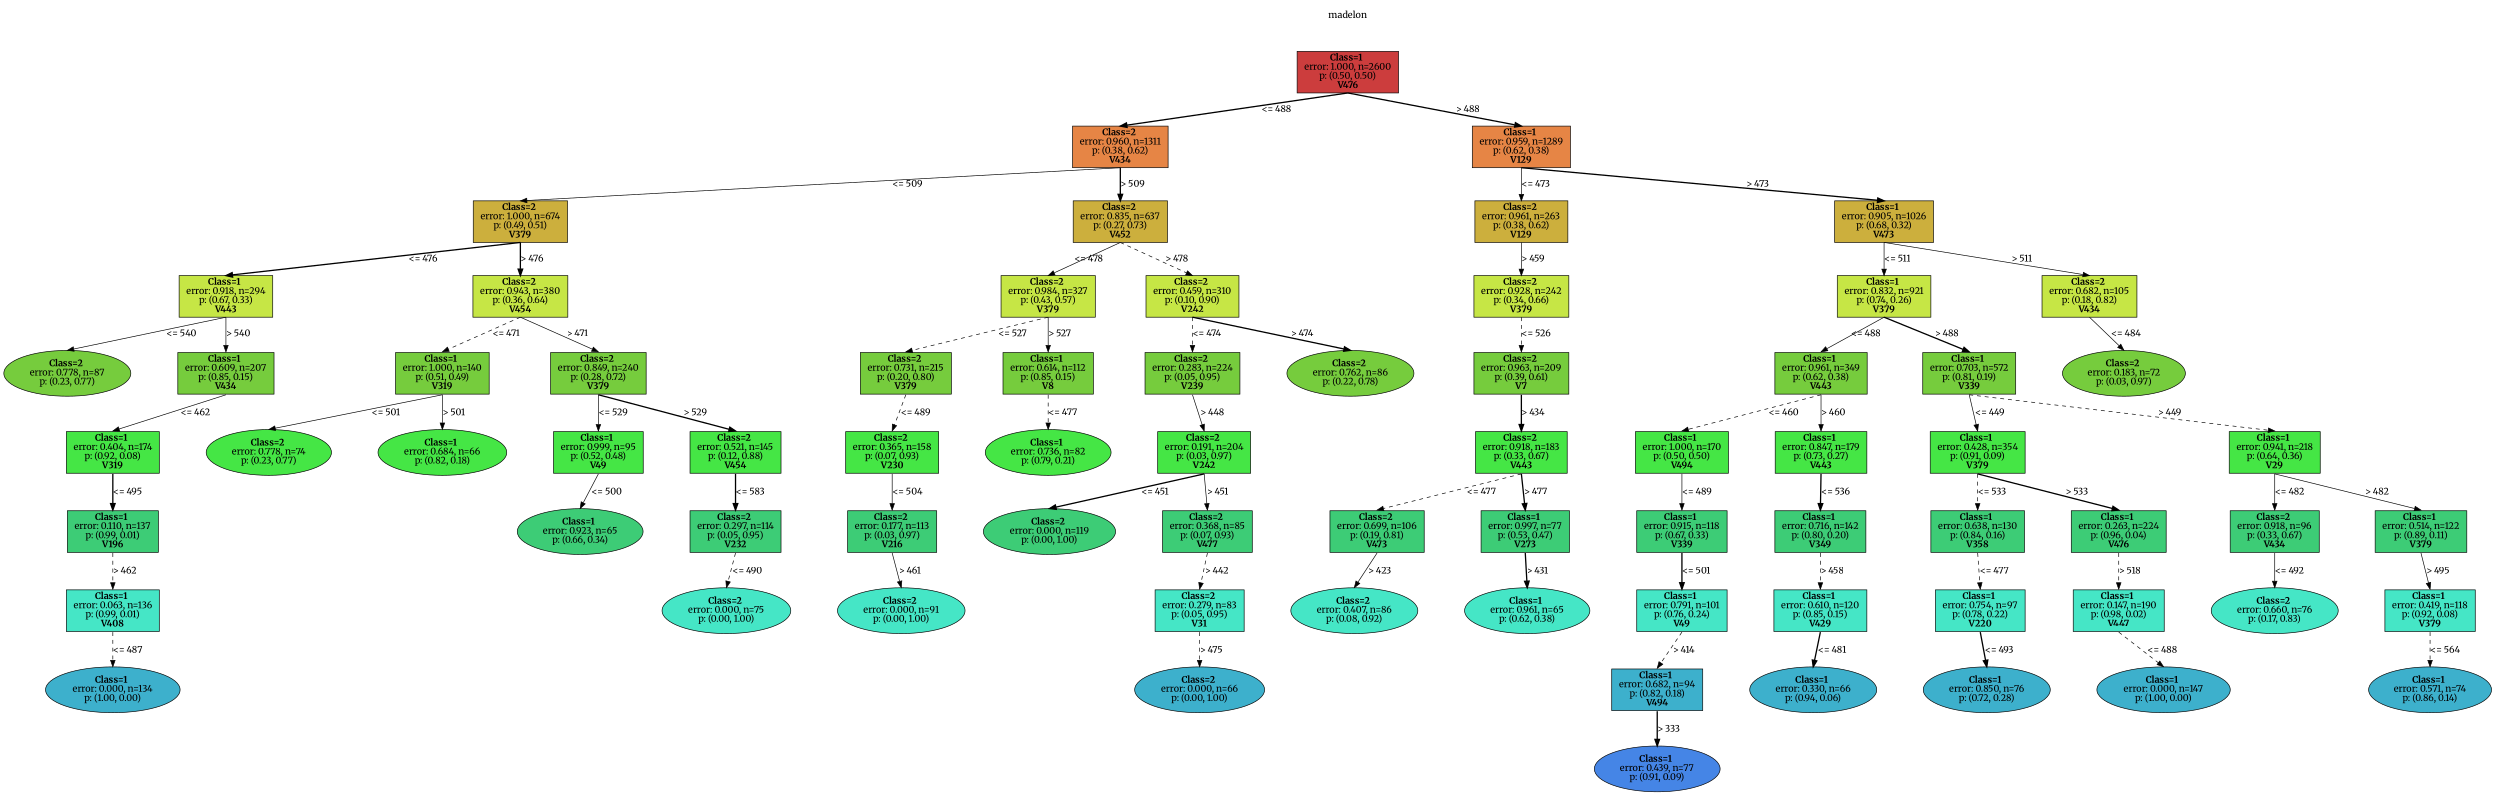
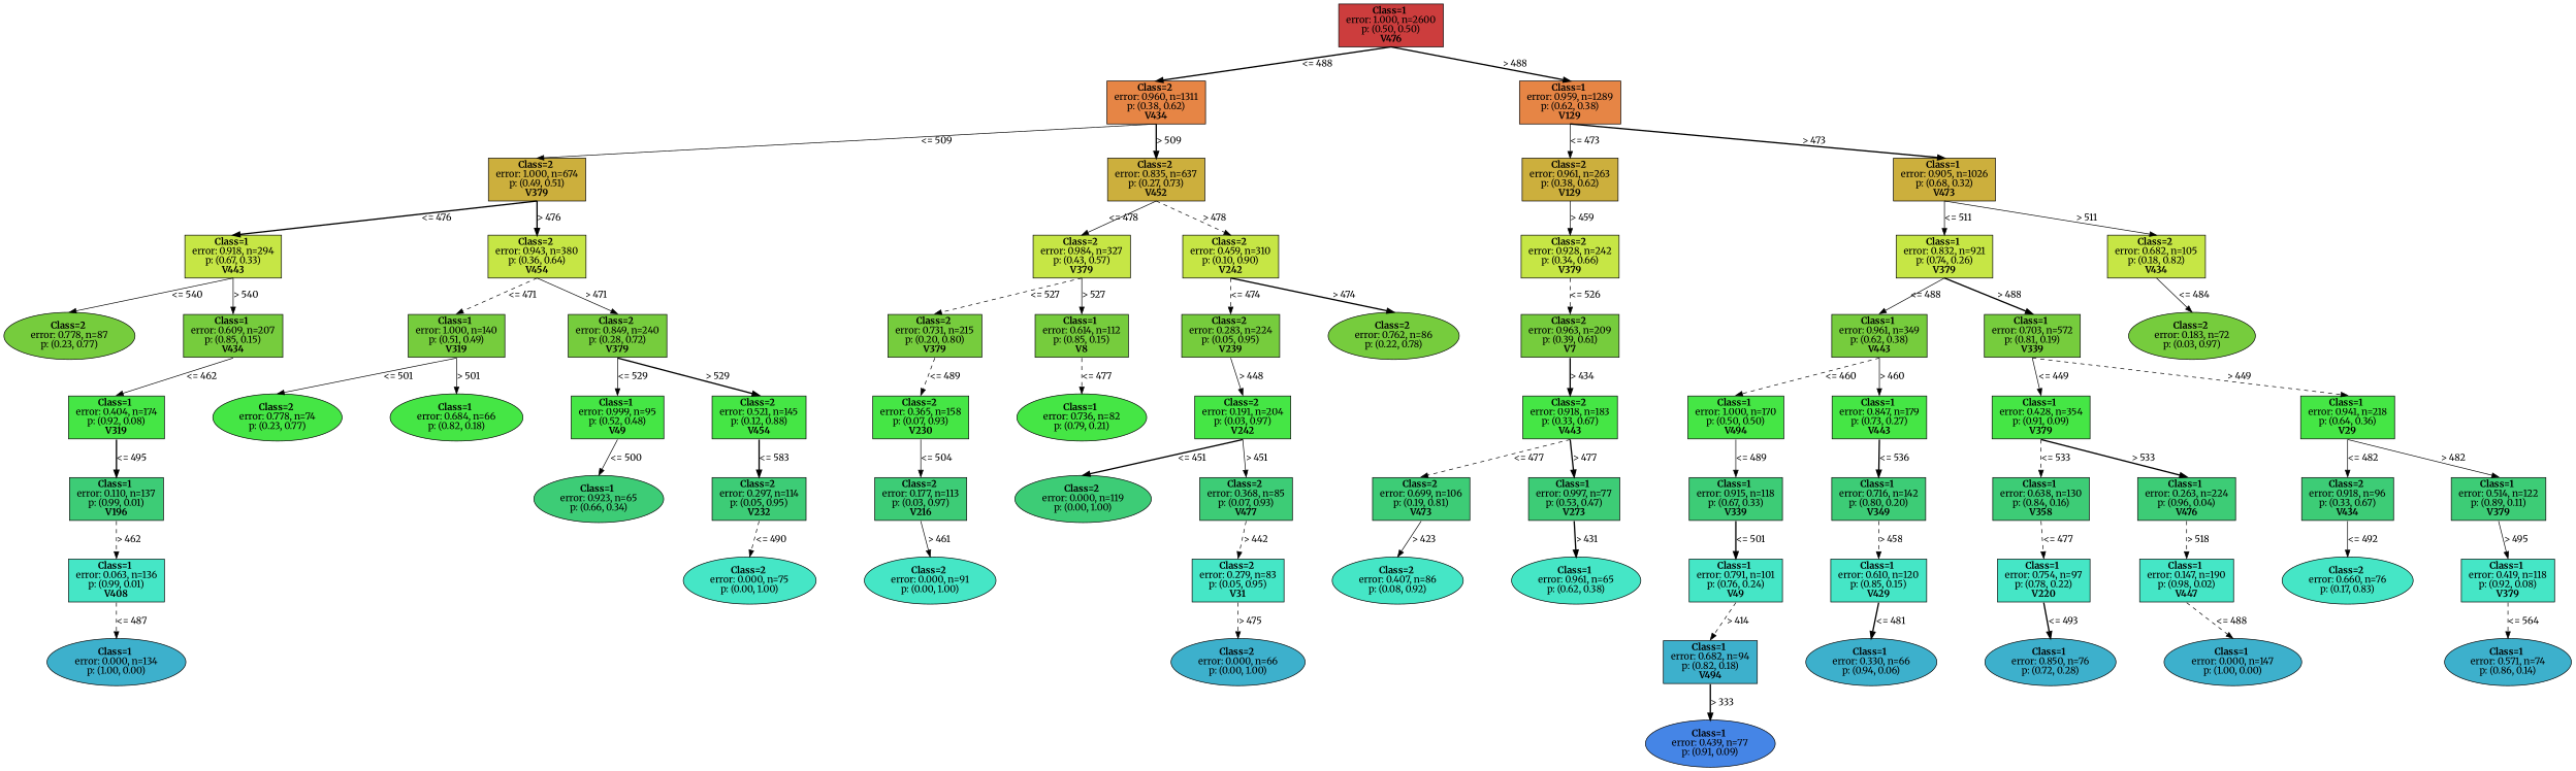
  digraph {
    nodesep=1
    ranksep=0.5
    splines=false
    fontname=Merriweather
    node [color=black fillcolor="0.400 0.7 0.800" fontname=Merriweather shape=rect style=filled]
    edge [fontname=Merriweather headport=n style=solid tailport=s]
-   n1 [fillcolor=white label=madelon shape=plaintext]
    n2 [fillcolor="0.000 0.7 0.800" label=<<b> Class=1 </b> <br/> error: 1.000, n=2600 <br/> p: (0.50, 0.50) <br/><b>V476</b>>]
    n3 [fillcolor="0.067 0.7 0.900" label=<<b> Class=2 </b> <br/> error: 0.960, n=1311 <br/> p: (0.38, 0.62) <br/><b>V434</b>>]
    n4 [fillcolor="0.067 0.7 0.900" label=<<b> Class=1 </b> <br/> error: 0.959, n=1289 <br/> p: (0.62, 0.38) <br/><b>V129</b>>]
    n5 [fillcolor="0.133 0.7 0.800" label=<<b> Class=2 </b> <br/> error: 1.000, n=674 <br/> p: (0.49, 0.51) <br/><b>V379</b>>]
    n6 [fillcolor="0.133 0.7 0.800" label=<<b> Class=2 </b> <br/> error: 0.835, n=637 <br/> p: (0.27, 0.73) <br/><b>V452</b>>]
    n7 [fillcolor="0.200 0.7 0.900" label=<<b> Class=1 </b> <br/> error: 0.918, n=294 <br/> p: (0.67, 0.33) <br/><b>V443</b>>]
    n8 [fillcolor="0.200 0.7 0.900" label=<<b> Class=2 </b> <br/> error: 0.943, n=380 <br/> p: (0.36, 0.64) <br/><b>V454</b>>]
    n9 [fillcolor="0.267 0.7 0.800" label=<<b> Class=2 </b> <br/> error: 0.778, n=87 <br/> p: (0.23, 0.77) > shape=oval]
    n10 [fillcolor="0.267 0.7 0.800" label=<<b> Class=1 </b> <br/> error: 0.609, n=207 <br/> p: (0.85, 0.15) <br/><b>V434</b>>]
    n11 [fillcolor="0.333 0.7 0.900" label=<<b> Class=1 </b> <br/> error: 0.404, n=174 <br/> p: (0.92, 0.08) <br/><b>V319</b>>]
    n12 [label=<<b> Class=1 </b> <br/> error: 0.110, n=137 <br/> p: (0.99, 0.01) <br/><b>V196</b>>]
    n13 [fillcolor="0.467 0.7 0.900" label=<<b> Class=1 </b> <br/> error: 0.063, n=136 <br/> p: (0.99, 0.01) <br/><b>V408</b>>]
    n14 [fillcolor="0.533 0.7 0.800" label=<<b> Class=1 </b> <br/> error: 0.000, n=134 <br/> p: (1.00, 0.00) > shape=oval]
    n15 [fillcolor="0.267 0.7 0.800" label=<<b> Class=1 </b> <br/> error: 1.000, n=140 <br/> p: (0.51, 0.49) <br/><b>V319</b>>]
    n16 [fillcolor="0.267 0.7 0.800" label=<<b> Class=2 </b> <br/> error: 0.849, n=240 <br/> p: (0.28, 0.72) <br/><b>V379</b>>]
    n17 [fillcolor="0.333 0.7 0.900" label=<<b> Class=2 </b> <br/> error: 0.778, n=74 <br/> p: (0.23, 0.77) > shape=oval]
    n18 [fillcolor="0.333 0.7 0.900" label=<<b> Class=1 </b> <br/> error: 0.684, n=66 <br/> p: (0.82, 0.18) > shape=oval]
    n19 [fillcolor="0.333 0.7 0.900" label=<<b> Class=1 </b> <br/> error: 0.999, n=95 <br/> p: (0.52, 0.48) <br/><b>V49</b>>]
    n20 [fillcolor="0.333 0.7 0.900" label=<<b> Class=2 </b> <br/> error: 0.521, n=145 <br/> p: (0.12, 0.88) <br/><b>V454</b>>]
    n21 [label=<<b> Class=1 </b> <br/> error: 0.923, n=65 <br/> p: (0.66, 0.34) > shape=oval]
    n22 [label=<<b> Class=2 </b> <br/> error: 0.297, n=114 <br/> p: (0.05, 0.95) <br/><b>V232</b>>]
    n23 [fillcolor="0.467 0.7 0.900" label=<<b> Class=2 </b> <br/> error: 0.000, n=75 <br/> p: (0.00, 1.00) > shape=oval]
    n24 [fillcolor="0.200 0.7 0.900" label=<<b> Class=2 </b> <br/> error: 0.984, n=327 <br/> p: (0.43, 0.57) <br/><b>V379</b>>]
    n25 [fillcolor="0.200 0.7 0.900" label=<<b> Class=2 </b> <br/> error: 0.459, n=310 <br/> p: (0.10, 0.90) <br/><b>V242</b>>]
    n26 [fillcolor="0.267 0.7 0.800" label=<<b> Class=2 </b> <br/> error: 0.731, n=215 <br/> p: (0.20, 0.80) <br/><b>V379</b>>]
    n27 [fillcolor="0.267 0.7 0.800" label=<<b> Class=1 </b> <br/> error: 0.614, n=112 <br/> p: (0.85, 0.15) <br/><b>V8</b>>]
    n28 [fillcolor="0.333 0.7 0.900" label=<<b> Class=2 </b> <br/> error: 0.365, n=158 <br/> p: (0.07, 0.93) <br/><b>V230</b>>]
    n29 [label=<<b> Class=2 </b> <br/> error: 0.177, n=113 <br/> p: (0.03, 0.97) <br/><b>V216</b>>]
    n30 [fillcolor="0.467 0.7 0.900" label=<<b> Class=2 </b> <br/> error: 0.000, n=91 <br/> p: (0.00, 1.00) > shape=oval]
    n31 [fillcolor="0.333 0.7 0.900" label=<<b> Class=1 </b> <br/> error: 0.736, n=82 <br/> p: (0.79, 0.21) > shape=oval]
    n32 [fillcolor="0.267 0.7 0.800" label=<<b> Class=2 </b> <br/> error: 0.283, n=224 <br/> p: (0.05, 0.95) <br/><b>V239</b>>]
    n33 [fillcolor="0.267 0.7 0.800" label=<<b> Class=2 </b> <br/> error: 0.762, n=86 <br/> p: (0.22, 0.78) > shape=oval]
    n34 [fillcolor="0.333 0.7 0.900" label=<<b> Class=2 </b> <br/> error: 0.191, n=204 <br/> p: (0.03, 0.97) <br/><b>V242</b>>]
    n35 [label=<<b> Class=2 </b> <br/> error: 0.000, n=119 <br/> p: (0.00, 1.00) > shape=oval]
    n36 [label=<<b> Class=2 </b> <br/> error: 0.368, n=85 <br/> p: (0.07, 0.93) <br/><b>V477</b>>]
    n37 [fillcolor="0.467 0.7 0.900" label=<<b> Class=2 </b> <br/> error: 0.279, n=83 <br/> p: (0.05, 0.95) <br/><b>V31</b>>]
    n38 [fillcolor="0.533 0.7 0.800" label=<<b> Class=2 </b> <br/> error: 0.000, n=66 <br/> p: (0.00, 1.00) > shape=oval]
    n39 [fillcolor="0.133 0.7 0.800" label=<<b> Class=2 </b> <br/> error: 0.961, n=263 <br/> p: (0.38, 0.62) <br/><b>V129</b>>]
    n40 [fillcolor="0.133 0.7 0.800" label=<<b> Class=1 </b> <br/> error: 0.905, n=1026 <br/> p: (0.68, 0.32) <br/><b>V473</b>>]
    n41 [fillcolor="0.200 0.7 0.900" label=<<b> Class=2 </b> <br/> error: 0.928, n=242 <br/> p: (0.34, 0.66) <br/><b>V379</b>>]
    n42 [fillcolor="0.267 0.7 0.800" label=<<b> Class=2 </b> <br/> error: 0.963, n=209 <br/> p: (0.39, 0.61) <br/><b>V7</b>>]
    n43 [fillcolor="0.333 0.7 0.900" label=<<b> Class=2 </b> <br/> error: 0.918, n=183 <br/> p: (0.33, 0.67) <br/><b>V443</b>>]
    n44 [label=<<b> Class=2 </b> <br/> error: 0.699, n=106 <br/> p: (0.19, 0.81) <br/><b>V473</b>>]
    n45 [label=<<b> Class=1 </b> <br/> error: 0.997, n=77 <br/> p: (0.53, 0.47) <br/><b>V273</b>>]
    n46 [fillcolor="0.467 0.7 0.900" label=<<b> Class=2 </b> <br/> error: 0.407, n=86 <br/> p: (0.08, 0.92) > shape=oval]
    n47 [fillcolor="0.467 0.7 0.900" label=<<b> Class=1 </b> <br/> error: 0.961, n=65 <br/> p: (0.62, 0.38) > shape=oval]
    n48 [fillcolor="0.200 0.7 0.900" label=<<b> Class=1 </b> <br/> error: 0.832, n=921 <br/> p: (0.74, 0.26) <br/><b>V379</b>>]
    n49 [fillcolor="0.200 0.7 0.900" label=<<b> Class=2 </b> <br/> error: 0.682, n=105 <br/> p: (0.18, 0.82) <br/><b>V434</b>>]
    n50 [fillcolor="0.267 0.7 0.800" label=<<b> Class=1 </b> <br/> error: 0.961, n=349 <br/> p: (0.62, 0.38) <br/><b>V443</b>>]
    n51 [fillcolor="0.267 0.7 0.800" label=<<b> Class=1 </b> <br/> error: 0.703, n=572 <br/> p: (0.81, 0.19) <br/><b>V339</b>>]
    n52 [fillcolor="0.333 0.7 0.900" label=<<b> Class=1 </b> <br/> error: 1.000, n=170 <br/> p: (0.50, 0.50) <br/><b>V494</b>>]
    n53 [fillcolor="0.333 0.7 0.900" label=<<b> Class=1 </b> <br/> error: 0.847, n=179 <br/> p: (0.73, 0.27) <br/><b>V443</b>>]
    n54 [label=<<b> Class=1 </b> <br/> error: 0.915, n=118 <br/> p: (0.67, 0.33) <br/><b>V339</b>>]
    n55 [fillcolor="0.467 0.7 0.900" label=<<b> Class=1 </b> <br/> error: 0.791, n=101 <br/> p: (0.76, 0.24) <br/><b>V49</b>>]
    n56 [fillcolor="0.533 0.7 0.800" label=<<b> Class=1 </b> <br/> error: 0.682, n=94 <br/> p: (0.82, 0.18) <br/><b>V494</b>>]
    n57 [fillcolor="0.600 0.7 0.900" label=<<b> Class=1 </b> <br/> error: 0.439, n=77 <br/> p: (0.91, 0.09) > shape=oval]
    n58 [label=<<b> Class=1 </b> <br/> error: 0.716, n=142 <br/> p: (0.80, 0.20) <br/><b>V349</b>>]
    n59 [fillcolor="0.467 0.7 0.900" label=<<b> Class=1 </b> <br/> error: 0.610, n=120 <br/> p: (0.85, 0.15) <br/><b>V429</b>>]
    n60 [fillcolor="0.533 0.7 0.800" label=<<b> Class=1 </b> <br/> error: 0.330, n=66 <br/> p: (0.94, 0.06) > shape=oval]
    n61 [fillcolor="0.333 0.7 0.900" label=<<b> Class=1 </b> <br/> error: 0.428, n=354 <br/> p: (0.91, 0.09) <br/><b>V379</b>>]
    n62 [fillcolor="0.333 0.7 0.900" label=<<b> Class=1 </b> <br/> error: 0.941, n=218 <br/> p: (0.64, 0.36) <br/><b>V29</b>>]
    n63 [label=<<b> Class=1 </b> <br/> error: 0.638, n=130 <br/> p: (0.84, 0.16) <br/><b>V358</b>>]
    n64 [label=<<b> Class=1 </b> <br/> error: 0.263, n=224 <br/> p: (0.96, 0.04) <br/><b>V476</b>>]
    n65 [fillcolor="0.467 0.7 0.900" label=<<b> Class=1 </b> <br/> error: 0.754, n=97 <br/> p: (0.78, 0.22) <br/><b>V220</b>>]
    n66 [fillcolor="0.533 0.7 0.800" label=<<b> Class=1 </b> <br/> error: 0.850, n=76 <br/> p: (0.72, 0.28) > shape=oval]
    n67 [fillcolor="0.467 0.7 0.900" label=<<b> Class=1 </b> <br/> error: 0.147, n=190 <br/> p: (0.98, 0.02) <br/><b>V447</b>>]
    n68 [fillcolor="0.533 0.7 0.800" label=<<b> Class=1 </b> <br/> error: 0.000, n=147 <br/> p: (1.00, 0.00) > shape=oval]
    n69 [label=<<b> Class=2 </b> <br/> error: 0.918, n=96 <br/> p: (0.33, 0.67) <br/><b>V434</b>>]
    n70 [label=<<b> Class=1 </b> <br/> error: 0.514, n=122 <br/> p: (0.89, 0.11) <br/><b>V379</b>>]
    n71 [fillcolor="0.467 0.7 0.900" label=<<b> Class=2 </b> <br/> error: 0.660, n=76 <br/> p: (0.17, 0.83) > shape=oval]
    n72 [fillcolor="0.467 0.7 0.900" label=<<b> Class=1 </b> <br/> error: 0.419, n=118 <br/> p: (0.92, 0.08) <br/><b>V379</b>>]
    n73 [fillcolor="0.533 0.7 0.800" label=<<b> Class=1 </b> <br/> error: 0.571, n=74 <br/> p: (0.86, 0.14) > shape=oval]
    n74 [fillcolor="0.267 0.7 0.800" label=<<b> Class=2 </b> <br/> error: 0.183, n=72 <br/> p: (0.03, 0.97) > shape=oval]
-   n1 -> n2 [style=invis]
    n2 -> n3 [label="<= 488" style=bold]
    n2 -> n4 [label="> 488" style=bold]
    n3 -> n5 [label="<= 509"]
    n3 -> n6 [label="> 509" style=bold]
    n4 -> n39 [label="<= 473"]
    n4 -> n40 [label="> 473" style=bold]
    n5 -> n7 [label="<= 476" style=bold]
    n5 -> n8 [label="> 476" style=bold]
    n6 -> n24 [label="<= 478"]
    n6 -> n25 [label="> 478" style=dashed]
    n7 -> n9 [label="<= 540"]
    n7 -> n10 [label="> 540"]
    n8 -> n15 [label="<= 471" style=dashed]
    n8 -> n16 [label="> 471"]
    n10 -> n11 [label="<= 462"]
    n11 -> n12 [label="<= 495" style=bold]
    n12 -> n13 [label="> 462" style=dashed]
    n13 -> n14 [label="<= 487" style=dashed]
    n15 -> n17 [label="<= 501"]
    n15 -> n18 [label="> 501"]
    n16 -> n19 [label="<= 529"]
    n16 -> n20 [label="> 529" style=bold]
    n19 -> n21 [label="<= 500"]
    n20 -> n22 [label="<= 583" style=bold]
    n22 -> n23 [label="<= 490" style=dashed]
    n24 -> n26 [label="<= 527" style=dashed]
    n24 -> n27 [label="> 527"]
    n25 -> n32 [label="<= 474" style=dashed]
    n25 -> n33 [label="> 474" style=bold]
    n26 -> n28 [label="<= 489" style=dashed]
    n27 -> n31 [label="<= 477" style=dashed]
    n28 -> n29 [label="<= 504"]
    n29 -> n30 [label="> 461"]
    n32 -> n34 [label="> 448"]
    n34 -> n35 [label="<= 451" style=bold]
    n34 -> n36 [label="> 451"]
    n36 -> n37 [label="> 442" style=dashed]
    n37 -> n38 [label="> 475" style=dashed]
    n39 -> n41 [label="> 459"]
    n40 -> n48 [label="<= 511"]
    n40 -> n49 [label="> 511"]
    n41 -> n42 [label="<= 526" style=dashed]
    n42 -> n43 [label="> 434" style=bold]
    n43 -> n44 [label="<= 477" style=dashed]
    n43 -> n45 [label="> 477" style=bold]
    n44 -> n46 [label="> 423"]
    n45 -> n47 [label="> 431" style=bold]
    n48 -> n50 [label="<= 488"]
    n48 -> n51 [label="> 488" style=bold]
    n49 -> n74 [label="<= 484"]
    n50 -> n52 [label="<= 460" style=dashed]
    n50 -> n53 [label="> 460"]
    n51 -> n61 [label="<= 449"]
    n51 -> n62 [label="> 449" style=dashed]
    n52 -> n54 [label="<= 489"]
    n53 -> n58 [label="<= 536" style=bold]
    n54 -> n55 [label="<= 501" style=bold]
    n55 -> n56 [label="> 414" style=dashed]
    n56 -> n57 [label="> 333" style=bold]
    n58 -> n59 [label="> 458" style=dashed]
    n59 -> n60 [label="<= 481" style=bold]
    n61 -> n63 [label="<= 533" style=dashed]
    n61 -> n64 [label="> 533" style=bold]
    n62 -> n69 [label="<= 482"]
    n62 -> n70 [label="> 482"]
    n63 -> n65 [label="<= 477" style=dashed]
    n64 -> n67 [label="> 518" style=dashed]
    n65 -> n66 [label="<= 493" style=bold]
    n67 -> n68 [label="<= 488" style=dashed]
    n69 -> n71 [label="<= 492"]
    n70 -> n72 [label="> 495"]
    n72 -> n73 [label="<= 564" style=dashed]
  }
